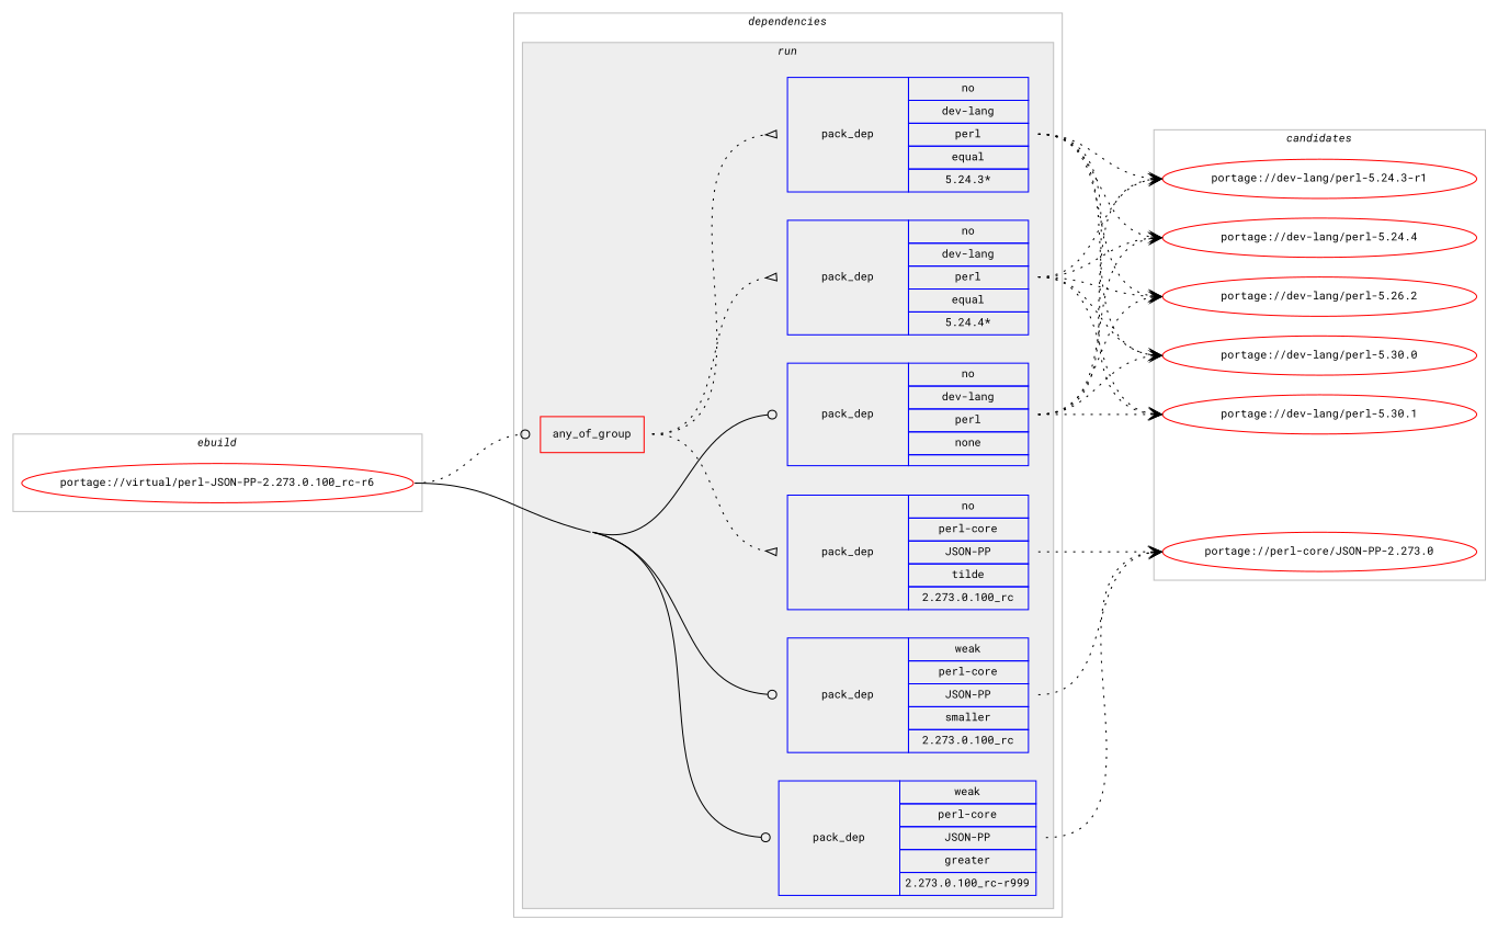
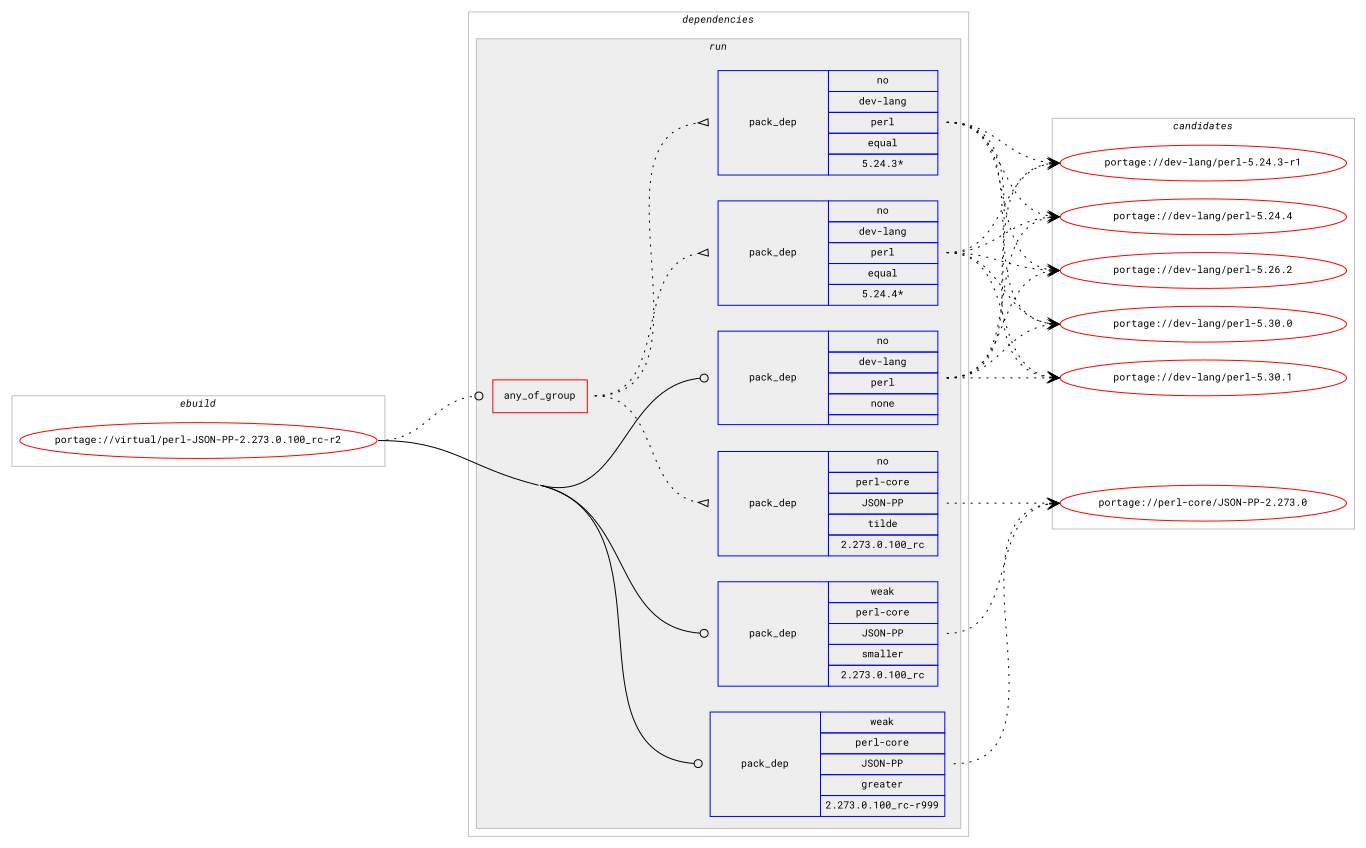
  digraph {
    compound=true
    concentrate=true
    fontname="Roboto Mono"
    fontsize=10
    newrank=true
    rankdir=LR
    ranksep=1.5
    node [color=red fontname="Roboto Mono" fontsize=10]
    edge [arrowhead=vee fontname="Roboto Mono" headport=w style=dotted tailport=e weight=100]
-   n1 [label="portage://virtual/perl-JSON-PP-2.273.0.100_rc-r6" width=4]
+   n1 [label="portage://virtual/perl-JSON-PP-2.273.0.100_rc-r2" width=4]
    n2 [color=blue label=<<TABLE BORDER="0" CELLBORDER="1" CELLSPACING="0" CELLPADDING="4" WIDTH="220"><TR><TD ROWSPAN="6" CELLPADDING="30">pack_dep</TD></TR><TR><TD WIDTH="110">no</TD></TR><TR><TD>dev-lang</TD></TR><TR><TD>perl</TD></TR><TR><TD>equal</TD></TR><TR><TD>5.24.4*</TD></TR></TABLE>> shape=none]
    n3 [color=blue label=<<TABLE BORDER="0" CELLBORDER="1" CELLSPACING="0" CELLPADDING="4" WIDTH="220"><TR><TD ROWSPAN="6" CELLPADDING="30">pack_dep</TD></TR><TR><TD WIDTH="110">no</TD></TR><TR><TD>dev-lang</TD></TR><TR><TD>perl</TD></TR><TR><TD>equal</TD></TR><TR><TD>5.24.3*</TD></TR></TABLE>> shape=none]
    n4 [color=blue label=<<TABLE BORDER="0" CELLBORDER="1" CELLSPACING="0" CELLPADDING="4" WIDTH="220"><TR><TD ROWSPAN="6" CELLPADDING="30">pack_dep</TD></TR><TR><TD WIDTH="110">no</TD></TR><TR><TD>perl-core</TD></TR><TR><TD>JSON-PP</TD></TR><TR><TD>tilde</TD></TR><TR><TD>2.273.0.100_rc</TD></TR></TABLE>> shape=none]
    n5 [label=<<TABLE BORDER="0" CELLBORDER="1" CELLSPACING="0" CELLPADDING="4"><TR><TD CELLPADDING="10">any_of_group</TD></TR></TABLE>> shape=none]
    n6 [color=blue label=<<TABLE BORDER="0" CELLBORDER="1" CELLSPACING="0" CELLPADDING="4" WIDTH="220"><TR><TD ROWSPAN="6" CELLPADDING="30">pack_dep</TD></TR><TR><TD WIDTH="110">no</TD></TR><TR><TD>dev-lang</TD></TR><TR><TD>perl</TD></TR><TR><TD>none</TD></TR><TR><TD></TD></TR></TABLE>> shape=none]
    n7 [color=blue label=<<TABLE BORDER="0" CELLBORDER="1" CELLSPACING="0" CELLPADDING="4" WIDTH="220"><TR><TD ROWSPAN="6" CELLPADDING="30">pack_dep</TD></TR><TR><TD WIDTH="110">weak</TD></TR><TR><TD>perl-core</TD></TR><TR><TD>JSON-PP</TD></TR><TR><TD>greater</TD></TR><TR><TD>2.273.0.100_rc-r999</TD></TR></TABLE>> shape=none]
    n8 [color=blue label=<<TABLE BORDER="0" CELLBORDER="1" CELLSPACING="0" CELLPADDING="4" WIDTH="220"><TR><TD ROWSPAN="6" CELLPADDING="30">pack_dep</TD></TR><TR><TD WIDTH="110">weak</TD></TR><TR><TD>perl-core</TD></TR><TR><TD>JSON-PP</TD></TR><TR><TD>smaller</TD></TR><TR><TD>2.273.0.100_rc</TD></TR></TABLE>> shape=none]
    n9 [label="portage://dev-lang/perl-5.24.3-r1" width=4]
    n10 [label="portage://dev-lang/perl-5.24.4" width=4]
    n11 [label="portage://dev-lang/perl-5.26.2" width=4]
    n12 [label="portage://dev-lang/perl-5.30.0" width=4]
    n13 [label="portage://dev-lang/perl-5.30.1" width=4]
    n14 [label="portage://perl-core/JSON-PP-2.273.0" width=4]
    subgraph cluster_1 {
      color=gray
      label=<<i>ebuild</i>>
      rank=same
      n1
    }
    subgraph cluster_2 {
      color=gray
      label=<<i>dependencies</i>>
      subgraph cluster_3 {
        color=gray
        fillcolor="#eeeeee"
        label=<<i>compile</i>>
        style=filled
      }
      subgraph cluster_4 {
        color=gray
        fillcolor="#eeeeee"
        label=<<i>compile and run</i>>
        style=filled
      }
      subgraph cluster_5 {
        color=gray
        fillcolor="#eeeeee"
        label=<<i>run</i>>
        style=filled
        subgraph sub_6 {
          color=gray
          fillcolor="#eeeeee"
          label=<<i>run</i>>
          style=filled
          n5
          subgraph sub_7 {
            color=gray
            fillcolor="#eeeeee"
            label=<<i>run</i>>
            style=filled
            n2
          }
          subgraph sub_8 {
            color=gray
            fillcolor="#eeeeee"
            label=<<i>run</i>>
            style=filled
            n3
          }
          subgraph sub_9 {
            color=gray
            fillcolor="#eeeeee"
            label=<<i>run</i>>
            style=filled
            n4
          }
        }
        subgraph sub_10 {
          color=gray
          fillcolor="#eeeeee"
          label=<<i>run</i>>
          style=filled
          n6
        }
        subgraph sub_11 {
          color=gray
          fillcolor="#eeeeee"
          label=<<i>run</i>>
          style=filled
          n7
        }
        subgraph sub_12 {
          color=gray
          fillcolor="#eeeeee"
          label=<<i>run</i>>
          style=filled
          n8
        }
      }
    }
    subgraph cluster_13 {
      color=gray
      label=<<i>candidates</i>>
      rank=same
      subgraph sub_14 {
        color=black
        label=<<i>candidates</i>>
        nodesep=1
        rank=same
        n9
        n10
        n11
        n12
        n13
      }
      subgraph sub_15 {
        color=black
        label=<<i>candidates</i>>
        nodesep=1
        rank=same
        n9
        n10
        n11
        n12
        n13
      }
      subgraph sub_16 {
        color=black
        label=<<i>candidates</i>>
        nodesep=1
        rank=same
        n14
      }
      subgraph sub_17 {
        color=black
        label=<<i>candidates</i>>
        nodesep=1
        rank=same
        n9
        n10
        n11
        n12
        n13
      }
      subgraph sub_18 {
        color=black
        label=<<i>candidates</i>>
        nodesep=1
        rank=same
        n14
      }
      subgraph sub_19 {
        color=black
        label=<<i>candidates</i>>
        nodesep=1
        rank=same
        n14
      }
    }
    n1 -> n5 [arrowhead=odot weight=20]
    n1 -> n6 [arrowhead=odot style=solid weight=20]
    n1 -> n7 [arrowhead=odot style=solid weight=20]
    n1 -> n8 [arrowhead=odot style=solid weight=20]
    n2 -> n9
    n2 -> n10
    n2 -> n11
    n2 -> n12
    n2 -> n13
    n3 -> n9
    n3 -> n10
    n3 -> n11
    n3 -> n12
    n3 -> n13
    n4 -> n14
    n5 -> n2 [arrowhead=oinv weight=20]
    n5 -> n3 [arrowhead=oinv weight=20]
    n5 -> n4 [arrowhead=oinv weight=20]
    n6 -> n9
    n6 -> n10
    n6 -> n11
    n6 -> n12
    n6 -> n13
    n7 -> n14
    n8 -> n14
  }
